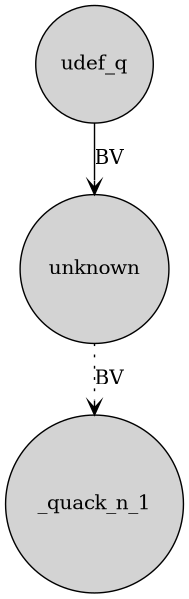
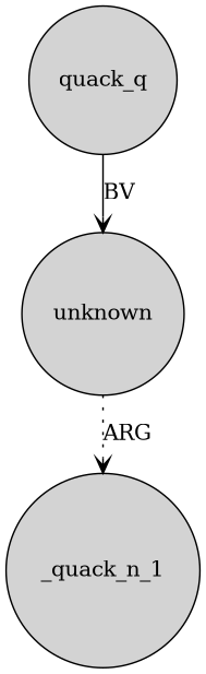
  digraph {
    node [shape=circle style=filled]
    edge [arrowhead=vee]
-   udef_q
+   udef_q [label=quack_q]
    unknown
    _quack_n_1
    udef_q -> unknown [label=BV style=solid]
-   unknown -> _quack_n_1 [label=BV style=dotted]
+   unknown -> _quack_n_1 [label=ARG style=dotted]
  }
